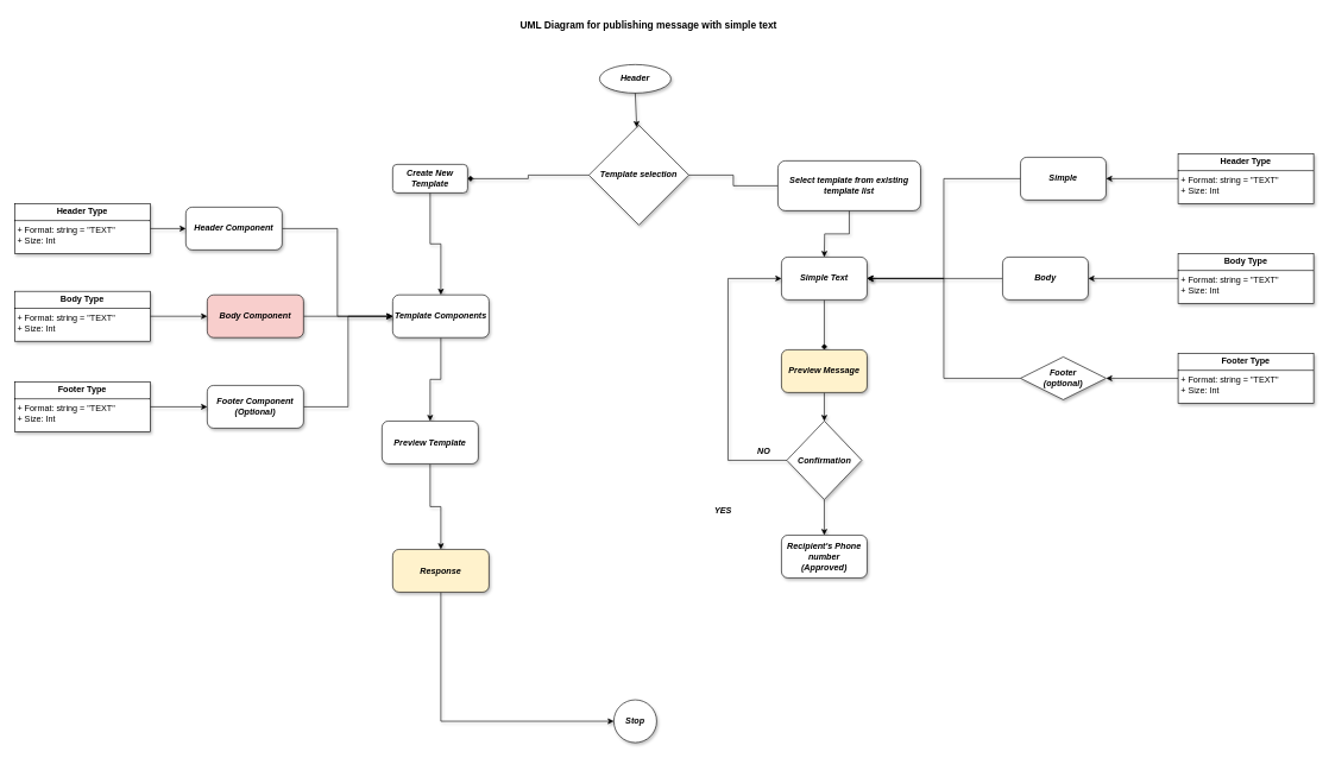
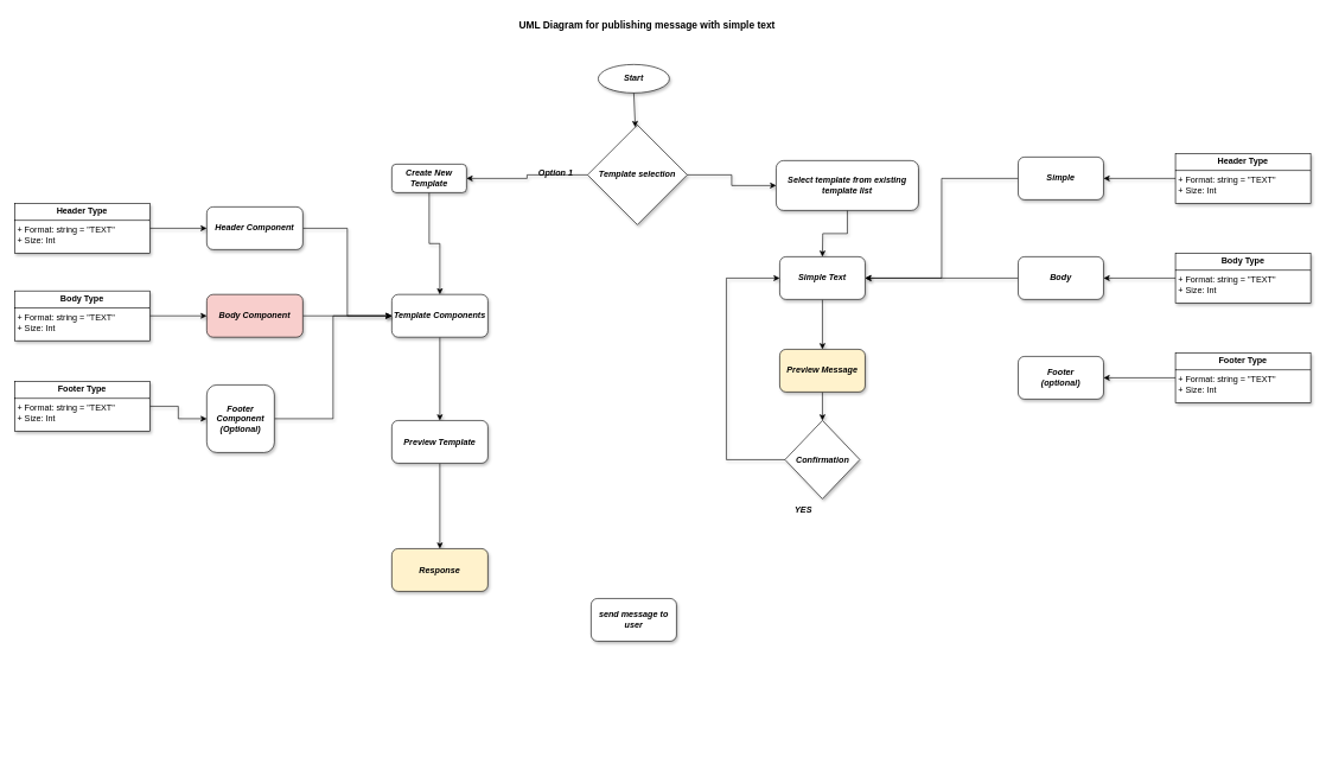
  <mxCell id="0" />
  <mxCell id="1" parent="0" />
- <mxCell id="2" value="&lt;b&gt;&lt;i&gt;Header&lt;/i&gt;&lt;/b&gt;" style="ellipse;whiteSpace=wrap;html=1;shadow=1;" parent="1" vertex="1"><mxGeometry x="840" y="90" width="100" height="40" as="geometry" /></mxCell>
- <mxCell id="3" style="edgeStyle=orthogonalEdgeStyle;rounded=0;orthogonalLoop=1;jettySize=auto;html=1;exitX=0;exitY=0.5;exitDx=0;exitDy=0;entryX=1;entryY=0.5;entryDx=0;entryDy=0;shadow=1;endArrow=diamond;" parent="1" source="5" target="12" edge="1"><mxGeometry relative="1" as="geometry" /></mxCell>
- <mxCell id="4" style="edgeStyle=orthogonalEdgeStyle;rounded=0;orthogonalLoop=1;jettySize=auto;html=1;exitX=1;exitY=0.5;exitDx=0;exitDy=0;entryX=0;entryY=0.5;entryDx=0;entryDy=0;shadow=1;endArrow=none;" parent="1" source="5" target="10" edge="1"><mxGeometry relative="1" as="geometry" /></mxCell>
+ <mxCell id="2" value="&lt;b&gt;&lt;i&gt;Start&lt;/i&gt;&lt;/b&gt;" style="ellipse;whiteSpace=wrap;html=1;shadow=1;" parent="1" vertex="1"><mxGeometry x="840" y="90" width="100" height="40" as="geometry" /></mxCell>
+ <mxCell id="3" style="edgeStyle=orthogonalEdgeStyle;rounded=0;orthogonalLoop=1;jettySize=auto;html=1;exitX=0;exitY=0.5;exitDx=0;exitDy=0;entryX=1;entryY=0.5;entryDx=0;entryDy=0;shadow=1;" parent="1" source="5" target="12" edge="1"><mxGeometry relative="1" as="geometry" /></mxCell>
+ <mxCell id="4" style="edgeStyle=orthogonalEdgeStyle;rounded=0;orthogonalLoop=1;jettySize=auto;html=1;exitX=1;exitY=0.5;exitDx=0;exitDy=0;entryX=0;entryY=0.5;entryDx=0;entryDy=0;shadow=1;" parent="1" source="5" target="10" edge="1"><mxGeometry relative="1" as="geometry" /></mxCell>
  <mxCell id="5" value="&lt;b&gt;&lt;i&gt;Template selection&lt;/i&gt;&lt;/b&gt;" style="rhombus;whiteSpace=wrap;html=1;shadow=1;" parent="1" vertex="1"><mxGeometry x="825" y="175" width="140" height="140" as="geometry" /></mxCell>
  <mxCell id="6" value="&lt;b&gt;&lt;font style=&quot;font-size: 14px;&quot;&gt;UML Diagram for publishing message with simple text&lt;/font&gt;&amp;nbsp;&lt;/b&gt;" style="text;html=1;align=center;verticalAlign=middle;resizable=0;points=[];autosize=1;strokeColor=none;fillColor=none;shadow=1;" parent="1" vertex="1"><mxGeometry x="715" y="20" width="390" height="30" as="geometry" /></mxCell>
  <mxCell id="7" value="" style="endArrow=classic;html=1;rounded=0;exitX=0.5;exitY=1;exitDx=0;exitDy=0;shadow=1;" parent="1" source="2" target="5" edge="1"><mxGeometry width="50" height="50" relative="1" as="geometry"><mxPoint x="1000" y="230" as="sourcePoint" /><mxPoint x="1050" y="180" as="targetPoint" /></mxGeometry></mxCell>
  <mxCell id="8" style="edgeStyle=orthogonalEdgeStyle;rounded=0;orthogonalLoop=1;jettySize=auto;html=1;exitX=0.5;exitY=1;exitDx=0;exitDy=0;shadow=1;" parent="1" source="5" target="5" edge="1"><mxGeometry relative="1" as="geometry" /></mxCell>
  <mxCell id="9" style="edgeStyle=orthogonalEdgeStyle;rounded=0;orthogonalLoop=1;jettySize=auto;html=1;exitX=0.5;exitY=1;exitDx=0;exitDy=0;shadow=1;" parent="1" source="10" edge="1"><mxGeometry relative="1" as="geometry"><mxPoint x="1155" y="360" as="targetPoint" /></mxGeometry></mxCell>
  <mxCell id="10" value="&lt;b&gt;&lt;i&gt;Select template from existing template list&lt;/i&gt;&lt;/b&gt;" style="rounded=1;whiteSpace=wrap;html=1;shadow=1;glass=0;" parent="1" vertex="1"><mxGeometry x="1090" y="225" width="200" height="70" as="geometry" /></mxCell>
  <mxCell id="11" style="edgeStyle=orthogonalEdgeStyle;rounded=0;orthogonalLoop=1;jettySize=auto;html=1;exitX=0.5;exitY=1;exitDx=0;exitDy=0;entryX=0.5;entryY=0;entryDx=0;entryDy=0;shadow=1;" edge="1" parent="1" source="12" target="39"><mxGeometry relative="1" as="geometry" /></mxCell>
  <mxCell id="12" value="&lt;b&gt;&lt;i&gt;Create New Template&lt;/i&gt;&lt;/b&gt;" style="rounded=1;whiteSpace=wrap;html=1;shadow=1;" parent="1" vertex="1"><mxGeometry x="550" y="230" width="105" height="40" as="geometry" /></mxCell>
- <mxCell id="13" style="edgeStyle=orthogonalEdgeStyle;rounded=0;orthogonalLoop=1;jettySize=auto;html=1;exitX=0.5;exitY=1;exitDx=0;exitDy=0;entryX=0.5;entryY=0;entryDx=0;entryDy=0;shadow=1;endArrow=diamond;" parent="1" source="14" target="26" edge="1"><mxGeometry relative="1" as="geometry" /></mxCell>
+ <mxCell id="13" style="edgeStyle=orthogonalEdgeStyle;rounded=0;orthogonalLoop=1;jettySize=auto;html=1;exitX=0.5;exitY=1;exitDx=0;exitDy=0;entryX=0.5;entryY=0;entryDx=0;entryDy=0;shadow=1;" parent="1" source="14" target="26" edge="1"><mxGeometry relative="1" as="geometry" /></mxCell>
  <mxCell id="14" value="&lt;b&gt;&lt;i&gt;Simple Text&lt;/i&gt;&lt;/b&gt;" style="rounded=1;whiteSpace=wrap;html=1;shadow=1;" parent="1" vertex="1"><mxGeometry x="1095" y="360" width="120" height="60" as="geometry" /></mxCell>
  <mxCell id="15" style="edgeStyle=orthogonalEdgeStyle;rounded=0;orthogonalLoop=1;jettySize=auto;html=1;exitX=0;exitY=0.5;exitDx=0;exitDy=0;entryX=1;entryY=0.5;entryDx=0;entryDy=0;shadow=1;" parent="1" source="16" target="14" edge="1"><mxGeometry relative="1" as="geometry" /></mxCell>
  <mxCell id="16" value="&lt;b&gt;&lt;i&gt;Simple&lt;/i&gt;&lt;/b&gt;" style="rounded=1;whiteSpace=wrap;html=1;shadow=1;" parent="1" vertex="1"><mxGeometry x="1430" y="220" width="120" height="60" as="geometry" /></mxCell>
  <mxCell id="17" style="edgeStyle=orthogonalEdgeStyle;rounded=0;orthogonalLoop=1;jettySize=auto;html=1;exitX=0;exitY=0.5;exitDx=0;exitDy=0;entryX=1;entryY=0.5;entryDx=0;entryDy=0;shadow=1;" parent="1" source="18" target="16" edge="1"><mxGeometry relative="1" as="geometry" /></mxCell>
  <mxCell id="18" value="&lt;p style=&quot;margin:0px;margin-top:4px;text-align:center;&quot;&gt;&lt;b&gt;Header Type&lt;/b&gt;&lt;/p&gt;&lt;hr size=&quot;1&quot; style=&quot;border-style:solid;&quot;&gt;&lt;p style=&quot;margin:0px;margin-left:4px;&quot;&gt;+ Format: string = &quot;TEXT&quot;&lt;br&gt;+ Size: Int&lt;/p&gt;&lt;p style=&quot;margin:0px;margin-left:4px;&quot;&gt;&lt;br&gt;&lt;/p&gt;" style="verticalAlign=top;align=left;overflow=fill;html=1;whiteSpace=wrap;shadow=1;" parent="1" vertex="1"><mxGeometry x="1651" y="215" width="190" height="70" as="geometry" /></mxCell>
+ <mxCell id="19" value="&lt;b&gt;&lt;i&gt;Option 1&lt;/i&gt;&lt;/b&gt;" style="text;html=1;align=center;verticalAlign=middle;resizable=0;points=[];autosize=1;strokeColor=none;fillColor=none;shadow=1;" parent="1" vertex="1"><mxGeometry x="745" y="228" width="70" height="30" as="geometry" /></mxCell>
  <mxCell id="20" style="edgeStyle=orthogonalEdgeStyle;rounded=0;orthogonalLoop=1;jettySize=auto;html=1;exitX=0;exitY=0.5;exitDx=0;exitDy=0;entryX=1;entryY=0.5;entryDx=0;entryDy=0;shadow=1;" parent="1" source="21" target="23" edge="1"><mxGeometry relative="1" as="geometry" /></mxCell>
  <mxCell id="21" value="&lt;p style=&quot;margin:0px;margin-top:4px;text-align:center;&quot;&gt;&lt;b&gt;Body Type&lt;/b&gt;&lt;/p&gt;&lt;hr size=&quot;1&quot; style=&quot;border-style:solid;&quot;&gt;&lt;p style=&quot;margin:0px;margin-left:4px;&quot;&gt;+ Format: string = &quot;TEXT&quot;&lt;br&gt;+ Size: Int&lt;/p&gt;&lt;p style=&quot;margin:0px;margin-left:4px;&quot;&gt;&lt;br&gt;&lt;/p&gt;" style="verticalAlign=top;align=left;overflow=fill;html=1;whiteSpace=wrap;shadow=1;" parent="1" vertex="1"><mxGeometry x="1651" y="355" width="190" height="70" as="geometry" /></mxCell>
  <mxCell id="22" style="edgeStyle=orthogonalEdgeStyle;rounded=0;orthogonalLoop=1;jettySize=auto;html=1;exitX=0;exitY=0.5;exitDx=0;exitDy=0;entryX=1;entryY=0.5;entryDx=0;entryDy=0;shadow=1;" parent="1" source="23" target="14" edge="1"><mxGeometry relative="1" as="geometry" /></mxCell>
- <mxCell id="23" value="&lt;b&gt;&lt;i&gt;Body&lt;/i&gt;&lt;/b&gt;" style="rounded=1;whiteSpace=wrap;html=1;shadow=1;" parent="1" vertex="1"><mxGeometry x="1405" y="360" width="120" height="60" as="geometry" /></mxCell>
- <mxCell id="24" value="&lt;b&gt;&lt;i&gt;Stop&lt;/i&gt;&lt;/b&gt;" style="ellipse;whiteSpace=wrap;html=1;aspect=fixed;shadow=1;" parent="1" vertex="1"><mxGeometry x="860" y="981" width="60" height="60" as="geometry" /></mxCell>
+ <mxCell id="23" value="&lt;b&gt;&lt;i&gt;Body&lt;/i&gt;&lt;/b&gt;" style="rounded=1;whiteSpace=wrap;html=1;shadow=1;" parent="1" vertex="1"><mxGeometry x="1430" y="360" width="120" height="60" as="geometry" /></mxCell>
  <mxCell id="25" style="edgeStyle=orthogonalEdgeStyle;rounded=0;orthogonalLoop=1;jettySize=auto;html=1;exitX=0.5;exitY=1;exitDx=0;exitDy=0;entryX=0.5;entryY=0;entryDx=0;entryDy=0;shadow=1;" parent="1" source="26" target="34" edge="1"><mxGeometry relative="1" as="geometry" /></mxCell>
  <mxCell id="26" value="&lt;b&gt;&lt;i&gt;Preview Message&lt;/i&gt;&lt;/b&gt;" style="rounded=1;whiteSpace=wrap;html=1;shadow=1;fillColor=#fff2cc;" parent="1" vertex="1"><mxGeometry x="1095" y="490" width="120" height="60" as="geometry" /></mxCell>
- <mxCell id="28" style="edgeStyle=orthogonalEdgeStyle;rounded=0;orthogonalLoop=1;jettySize=auto;html=1;exitX=0;exitY=0.5;exitDx=0;exitDy=0;entryX=1;entryY=0.5;entryDx=0;entryDy=0;shadow=1;" parent="1" source="29" target="14" edge="1"><mxGeometry relative="1" as="geometry" /></mxCell>
- <mxCell id="29" value="&lt;b&gt;&lt;i&gt;Footer&lt;br&gt;(optional)&lt;/i&gt;&lt;/b&gt;" style="rhombus;whiteSpace=wrap;html=1;shadow=1;" parent="1" vertex="1"><mxGeometry x="1430" y="500" width="120" height="60" as="geometry" /></mxCell>
+ <mxCell id="27" value="&lt;b&gt;&lt;i&gt;send message to user&lt;/i&gt;&lt;/b&gt;" style="rounded=1;whiteSpace=wrap;html=1;shadow=1;" parent="1" vertex="1"><mxGeometry x="830" y="840" width="120" height="60" as="geometry" /></mxCell>
+ <mxCell id="29" value="&lt;b&gt;&lt;i&gt;Footer&lt;br&gt;(optional)&lt;/i&gt;&lt;/b&gt;" style="rounded=1;whiteSpace=wrap;html=1;shadow=1;" parent="1" vertex="1"><mxGeometry x="1430" y="500" width="120" height="60" as="geometry" /></mxCell>
  <mxCell id="30" style="edgeStyle=orthogonalEdgeStyle;rounded=0;orthogonalLoop=1;jettySize=auto;html=1;exitX=0;exitY=0.5;exitDx=0;exitDy=0;entryX=1;entryY=0.5;entryDx=0;entryDy=0;shadow=1;" parent="1" source="31" target="29" edge="1"><mxGeometry relative="1" as="geometry" /></mxCell>
  <mxCell id="31" value="&lt;p style=&quot;margin:0px;margin-top:4px;text-align:center;&quot;&gt;&lt;b&gt;Footer Type&lt;/b&gt;&lt;/p&gt;&lt;hr size=&quot;1&quot; style=&quot;border-style:solid;&quot;&gt;&lt;p style=&quot;margin:0px;margin-left:4px;&quot;&gt;+ Format: string = &quot;TEXT&quot;&lt;br&gt;+ Size: Int&lt;/p&gt;&lt;p style=&quot;margin:0px;margin-left:4px;&quot;&gt;&lt;br&gt;&lt;/p&gt;" style="verticalAlign=top;align=left;overflow=fill;html=1;whiteSpace=wrap;shadow=1;" parent="1" vertex="1"><mxGeometry x="1651" y="495" width="190" height="70" as="geometry" /></mxCell>
  <mxCell id="32" style="edgeStyle=orthogonalEdgeStyle;rounded=0;orthogonalLoop=1;jettySize=auto;html=1;exitX=0;exitY=0.5;exitDx=0;exitDy=0;entryX=0;entryY=0.5;entryDx=0;entryDy=0;shadow=1;" parent="1" source="34" target="14" edge="1"><mxGeometry relative="1" as="geometry"><Array as="points"><mxPoint x="1020" y="645" /><mxPoint x="1020" y="390" /></Array></mxGeometry></mxCell>
- <mxCell id="33" style="edgeStyle=orthogonalEdgeStyle;rounded=0;orthogonalLoop=1;jettySize=auto;html=1;exitX=0.5;exitY=1;exitDx=0;exitDy=0;entryX=0.5;entryY=0;entryDx=0;entryDy=0;shadow=1;" edge="1" parent="1" source="34" target="37"><mxGeometry relative="1" as="geometry" /></mxCell>
  <mxCell id="34" value="&lt;b&gt;&lt;i&gt;Confirmation&lt;/i&gt;&lt;/b&gt;" style="rhombus;whiteSpace=wrap;html=1;shadow=1;" parent="1" vertex="1"><mxGeometry x="1102.5" y="590" width="105" height="110" as="geometry" /></mxCell>
- <mxCell id="35" value="&lt;b&gt;&lt;i&gt;YES&lt;/i&gt;&lt;/b&gt;" style="text;html=1;align=center;verticalAlign=middle;resizable=0;points=[];autosize=1;strokeColor=none;fillColor=none;shadow=1;" parent="1" vertex="1"><mxGeometry x="987.5" y="700" width="50" height="30" as="geometry" /></mxCell>
- <mxCell id="36" value="&lt;b&gt;&lt;i&gt;NO&lt;/i&gt;&lt;/b&gt;" style="text;html=1;align=center;verticalAlign=middle;resizable=0;points=[];autosize=1;strokeColor=none;fillColor=none;shadow=1;" parent="1" vertex="1"><mxGeometry x="1050" y="618" width="40" height="30" as="geometry" /></mxCell>
- <mxCell id="37" value="&lt;b&gt;&lt;i&gt;Recipient's Phone number&lt;br&gt;(Approved)&lt;/i&gt;&lt;/b&gt;" style="rounded=1;whiteSpace=wrap;html=1;shadow=1;" vertex="1" parent="1"><mxGeometry x="1095" y="750" width="120" height="60" as="geometry" /></mxCell>
+ <mxCell id="35" value="&lt;b&gt;&lt;i&gt;YES&lt;/i&gt;&lt;/b&gt;" style="text;html=1;align=center;verticalAlign=middle;resizable=0;points=[];autosize=1;strokeColor=none;fillColor=none;shadow=1;" parent="1" vertex="1"><mxGeometry x="1102.5" y="700" width="50" height="30" as="geometry" /></mxCell>
  <mxCell id="38" style="edgeStyle=orthogonalEdgeStyle;rounded=0;orthogonalLoop=1;jettySize=auto;html=1;exitX=0.5;exitY=1;exitDx=0;exitDy=0;shadow=1;" edge="1" parent="1" source="39" target="41"><mxGeometry relative="1" as="geometry" /></mxCell>
  <mxCell id="39" value="&lt;b&gt;&lt;i&gt;Template Components&lt;/i&gt;&lt;/b&gt;" style="rounded=1;whiteSpace=wrap;html=1;shadow=1;" vertex="1" parent="1"><mxGeometry x="550" y="413" width="135" height="60" as="geometry" /></mxCell>
  <mxCell id="40" style="edgeStyle=orthogonalEdgeStyle;rounded=0;orthogonalLoop=1;jettySize=auto;html=1;exitX=0.5;exitY=1;exitDx=0;exitDy=0;shadow=1;" edge="1" parent="1" source="41" target="43"><mxGeometry relative="1" as="geometry" /></mxCell>
- <mxCell id="41" value="&lt;b&gt;&lt;i&gt;Preview Template&lt;/i&gt;&lt;/b&gt;" style="rounded=1;whiteSpace=wrap;html=1;shadow=1;" vertex="1" parent="1"><mxGeometry x="535" y="590" width="135" height="60" as="geometry" /></mxCell>
- <mxCell id="42" style="edgeStyle=orthogonalEdgeStyle;rounded=0;orthogonalLoop=1;jettySize=auto;html=1;exitX=0.5;exitY=1;exitDx=0;exitDy=0;entryX=0;entryY=0.5;entryDx=0;entryDy=0;shadow=1;" edge="1" parent="1" source="43" target="24"><mxGeometry relative="1" as="geometry" /></mxCell>
+ <mxCell id="41" value="&lt;b&gt;&lt;i&gt;Preview Template&lt;/i&gt;&lt;/b&gt;" style="rounded=1;whiteSpace=wrap;html=1;shadow=1;" vertex="1" parent="1"><mxGeometry x="550" y="590" width="135" height="60" as="geometry" /></mxCell>
  <mxCell id="43" value="&lt;b&gt;&lt;i&gt;Response&lt;/i&gt;&lt;/b&gt;" style="rounded=1;whiteSpace=wrap;html=1;shadow=1;fillColor=#fff2cc;" vertex="1" parent="1"><mxGeometry x="550" y="770" width="135" height="60" as="geometry" /></mxCell>
  <mxCell id="44" style="edgeStyle=orthogonalEdgeStyle;rounded=0;orthogonalLoop=1;jettySize=auto;html=1;exitX=1;exitY=0.5;exitDx=0;exitDy=0;entryX=0;entryY=0.5;entryDx=0;entryDy=0;shadow=1;" edge="1" parent="1" source="45" target="39"><mxGeometry relative="1" as="geometry" /></mxCell>
- <mxCell id="45" value="&lt;b&gt;&lt;i&gt;Header Component&lt;/i&gt;&lt;/b&gt;" style="rounded=1;whiteSpace=wrap;html=1;shadow=1;" vertex="1" parent="1"><mxGeometry x="260" y="290" width="135" height="60" as="geometry" /></mxCell>
+ <mxCell id="45" value="&lt;b&gt;&lt;i&gt;Header Component&lt;/i&gt;&lt;/b&gt;" style="rounded=1;whiteSpace=wrap;html=1;shadow=1;" vertex="1" parent="1"><mxGeometry x="290" y="290" width="135" height="60" as="geometry" /></mxCell>
  <mxCell id="46" style="edgeStyle=orthogonalEdgeStyle;rounded=0;orthogonalLoop=1;jettySize=auto;html=1;exitX=1;exitY=0.5;exitDx=0;exitDy=0;entryX=0;entryY=0.5;entryDx=0;entryDy=0;shadow=1;" edge="1" parent="1" source="47" target="39"><mxGeometry relative="1" as="geometry" /></mxCell>
  <mxCell id="47" value="&lt;b&gt;&lt;i&gt;Body Component&lt;/i&gt;&lt;/b&gt;" style="rounded=1;whiteSpace=wrap;html=1;shadow=1;fillColor=#f8cecc;" vertex="1" parent="1"><mxGeometry x="290" y="413" width="135" height="60" as="geometry" /></mxCell>
  <mxCell id="48" style="edgeStyle=orthogonalEdgeStyle;rounded=0;orthogonalLoop=1;jettySize=auto;html=1;exitX=1;exitY=0.5;exitDx=0;exitDy=0;entryX=0;entryY=0.5;entryDx=0;entryDy=0;shadow=1;" edge="1" parent="1" source="49" target="39"><mxGeometry relative="1" as="geometry" /></mxCell>
- <mxCell id="49" value="&lt;b&gt;&lt;i&gt;Footer Component&lt;br&gt;(Optional)&lt;/i&gt;&lt;/b&gt;" style="rounded=1;whiteSpace=wrap;html=1;shadow=1;" vertex="1" parent="1"><mxGeometry x="290" y="540" width="135" height="60" as="geometry" /></mxCell>
+ <mxCell id="49" value="&lt;b&gt;&lt;i&gt;Footer Component&lt;br&gt;(Optional)&lt;/i&gt;&lt;/b&gt;" style="rounded=1;whiteSpace=wrap;html=1;shadow=1;" vertex="1" parent="1"><mxGeometry x="290" y="540" width="95" height="95" as="geometry" /></mxCell>
  <mxCell id="50" style="edgeStyle=orthogonalEdgeStyle;rounded=0;orthogonalLoop=1;jettySize=auto;html=1;exitX=1;exitY=0.5;exitDx=0;exitDy=0;entryX=0;entryY=0.5;entryDx=0;entryDy=0;shadow=1;" edge="1" parent="1" source="51" target="45"><mxGeometry relative="1" as="geometry" /></mxCell>
  <mxCell id="51" value="&lt;p style=&quot;margin:0px;margin-top:4px;text-align:center;&quot;&gt;&lt;b&gt;Header Type&lt;/b&gt;&lt;/p&gt;&lt;hr size=&quot;1&quot; style=&quot;border-style:solid;&quot;&gt;&lt;p style=&quot;margin:0px;margin-left:4px;&quot;&gt;+ Format: string = &quot;TEXT&quot;&lt;br&gt;+ Size: Int&lt;/p&gt;&lt;p style=&quot;margin:0px;margin-left:4px;&quot;&gt;&lt;br&gt;&lt;/p&gt;" style="verticalAlign=top;align=left;overflow=fill;html=1;whiteSpace=wrap;shadow=1;" vertex="1" parent="1"><mxGeometry x="20" y="285" width="190" height="70" as="geometry" /></mxCell>
  <mxCell id="52" style="edgeStyle=orthogonalEdgeStyle;rounded=0;orthogonalLoop=1;jettySize=auto;html=1;exitX=1;exitY=0.5;exitDx=0;exitDy=0;entryX=0;entryY=0.5;entryDx=0;entryDy=0;shadow=1;" edge="1" parent="1" source="53" target="47"><mxGeometry relative="1" as="geometry" /></mxCell>
  <mxCell id="53" value="&lt;p style=&quot;margin:0px;margin-top:4px;text-align:center;&quot;&gt;&lt;b&gt;Body Type&lt;/b&gt;&lt;/p&gt;&lt;hr size=&quot;1&quot; style=&quot;border-style:solid;&quot;&gt;&lt;p style=&quot;margin:0px;margin-left:4px;&quot;&gt;+ Format: string = &quot;TEXT&quot;&lt;br&gt;+ Size: Int&lt;/p&gt;&lt;p style=&quot;margin:0px;margin-left:4px;&quot;&gt;&lt;br&gt;&lt;/p&gt;" style="verticalAlign=top;align=left;overflow=fill;html=1;whiteSpace=wrap;shadow=1;" vertex="1" parent="1"><mxGeometry x="20" y="408" width="190" height="70" as="geometry" /></mxCell>
  <mxCell id="54" style="edgeStyle=orthogonalEdgeStyle;rounded=0;orthogonalLoop=1;jettySize=auto;html=1;exitX=1;exitY=0.5;exitDx=0;exitDy=0;entryX=0;entryY=0.5;entryDx=0;entryDy=0;shadow=1;" edge="1" parent="1" source="55" target="49"><mxGeometry relative="1" as="geometry" /></mxCell>
  <mxCell id="55" value="&lt;p style=&quot;margin:0px;margin-top:4px;text-align:center;&quot;&gt;&lt;b&gt;Footer Type&lt;/b&gt;&lt;/p&gt;&lt;hr size=&quot;1&quot; style=&quot;border-style:solid;&quot;&gt;&lt;p style=&quot;margin:0px;margin-left:4px;&quot;&gt;+ Format: string = &quot;TEXT&quot;&lt;br&gt;+ Size: Int&lt;/p&gt;&lt;p style=&quot;margin:0px;margin-left:4px;&quot;&gt;&lt;br&gt;&lt;/p&gt;" style="verticalAlign=top;align=left;overflow=fill;html=1;whiteSpace=wrap;shadow=1;" vertex="1" parent="1"><mxGeometry x="20" y="535" width="190" height="70" as="geometry" /></mxCell>
